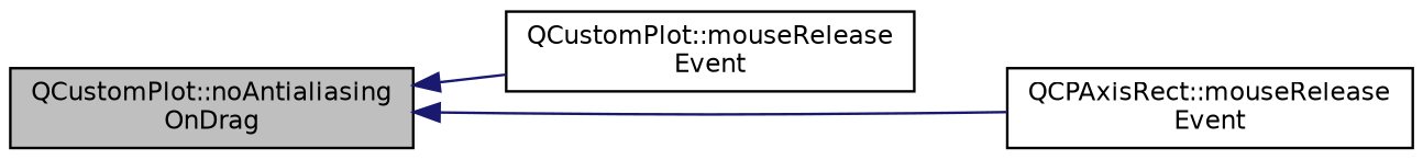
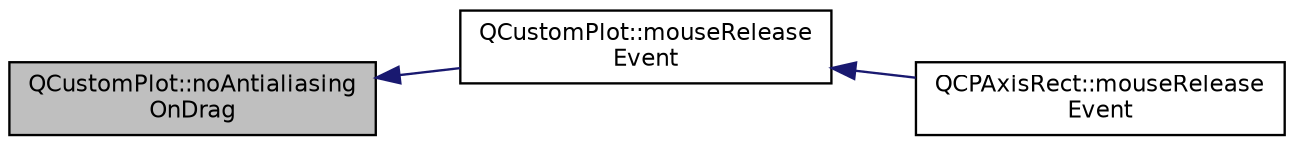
  digraph {
    rankdir=LR
    node [color=black fillcolor=white fontname=Helvetica fontsize=10 shape=record style=filled]
    edge [color=midnightblue dir=back fontname=Helvetica fontsize=10 labelfontname=Helvetica labelfontsize=10 style=solid]
    n1 [fillcolor=grey75 fontcolor=black height=0.2 label="QCustomPlot::noAntialiasing\lOnDrag" width=0.4]
    n2 [height=0.2 label="QCustomPlot::mouseRelease\lEvent" width=0.4]
    n3 [height=0.2 label="QCPAxisRect::mouseRelease\lEvent" width=0.4]
    n1 -> n2
-   n1 -> n3
+   n2 -> n3
  }
